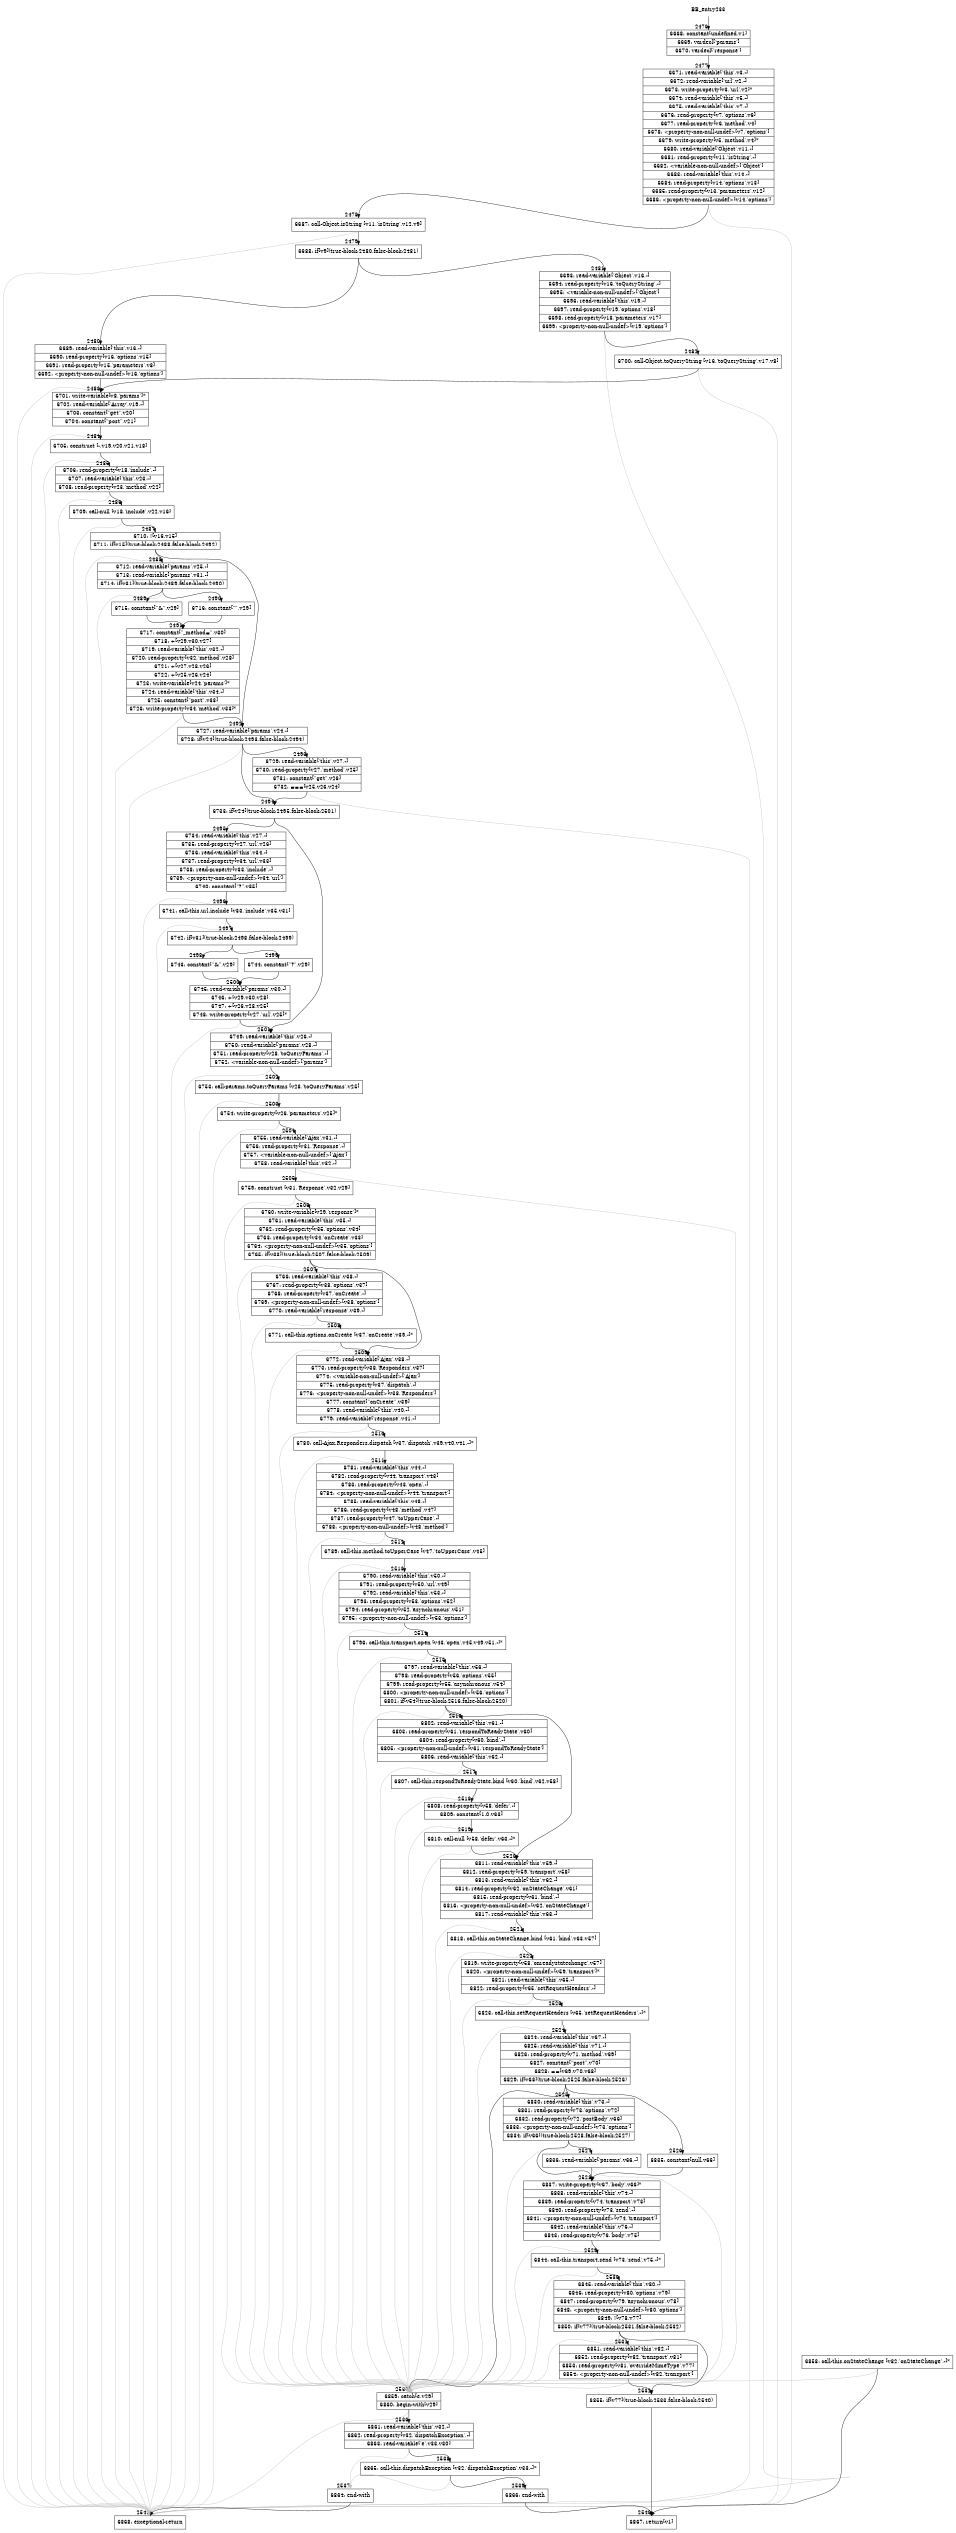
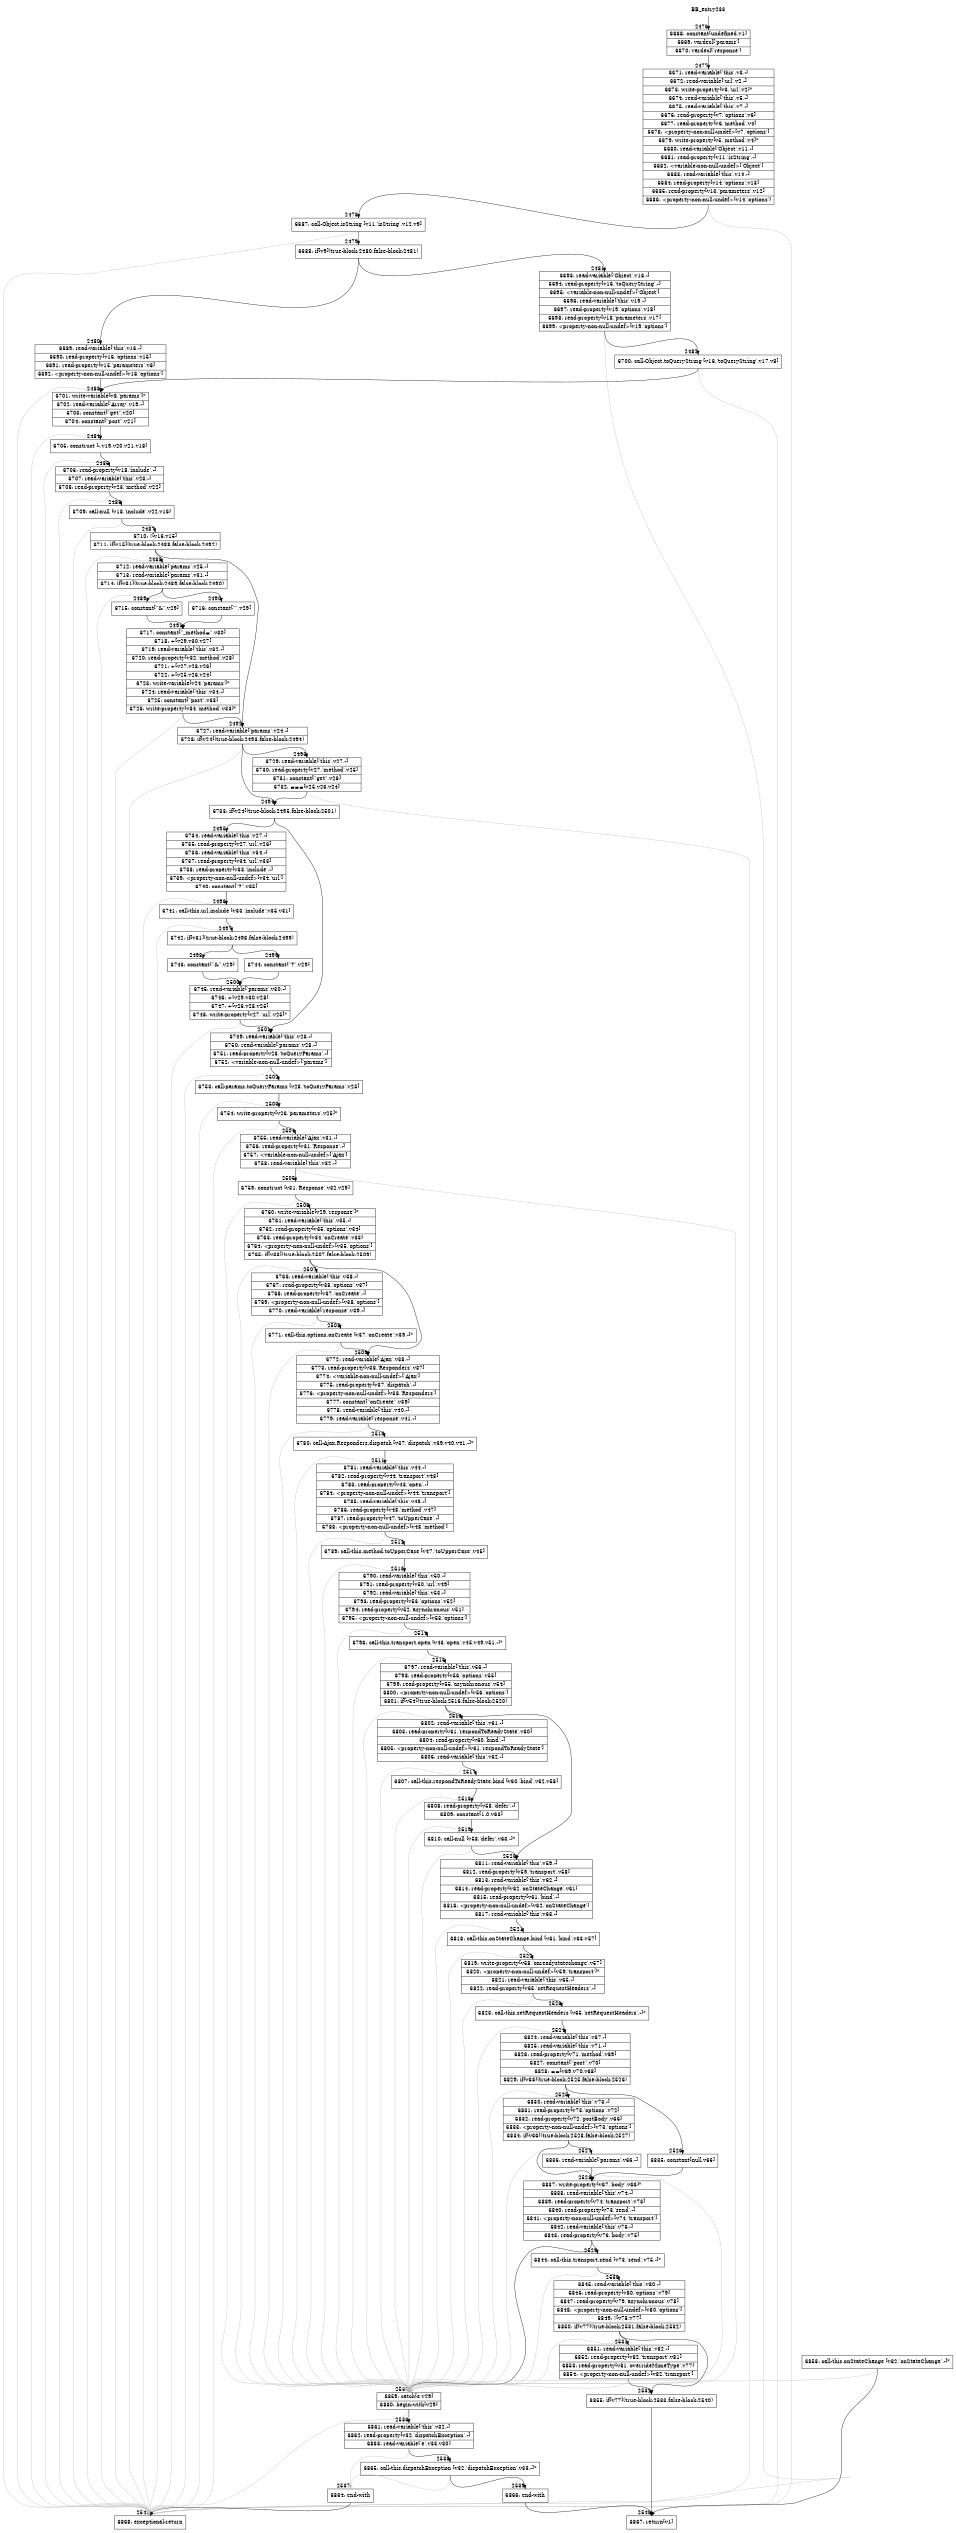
  digraph {
    rankdir=TD
    node [shape=record]
    edge [headport=n tailport=s]
    BB_entry233 [shape=none]
    n2 [label="{6668: constant[undefined,v1]|6669: vardecl['params']|6670: vardecl['response']}"]
    n3 [label="{6671: read-variable['this',v3,-]|6672: read-variable['url',v2,-]|6673: write-property[v3,'url',v2]*|6674: read-variable['this',v5,-]|6675: read-variable['this',v7,-]|6676: read-property[v7,'options',v6]|6677: read-property[v6,'method',v4]|6678: \<property-non-null-undef\>[v7,'options']|6679: write-property[v5,'method',v4]*|6680: read-variable['Object',v11,-]|6681: read-property[v11,'isString',-]|6682: \<variable-non-null-undef\>['Object']|6683: read-variable['this',v14,-]|6684: read-property[v14,'options',v13]|6685: read-property[v13,'parameters',v12]|6686: \<property-non-null-undef\>[v14,'options']}"]
    n4 [label="{6687: call-Object.isString [v11,'isString',v12,v9]}"]
    n5 [label="{6868: exceptional-return}"]
    n6 [label="{6688: if[v9](true-block:2480,false-block:2481)}"]
    n7 [label="{6689: read-variable['this',v16,-]|6690: read-property[v16,'options',v15]|6691: read-property[v15,'parameters',v8]|6692: \<property-non-null-undef\>[v16,'options']}"]
    n8 [label="{6693: read-variable['Object',v16,-]|6694: read-property[v16,'toQueryString',-]|6695: \<variable-non-null-undef\>['Object']|6696: read-variable['this',v19,-]|6697: read-property[v19,'options',v18]|6698: read-property[v18,'parameters',v17]|6699: \<property-non-null-undef\>[v19,'options']}"]
    n9 [label="{6701: write-variable[v8,'params']*|6702: read-variable['Array',v19,-]|6703: constant[\"get\",v20]|6704: constant[\"post\",v21]}"]
    n10 [label="{6700: call-Object.toQueryString [v16,'toQueryString',v17,v8]}"]
    n11 [label="{6705: construct [-,v19,v20,v21,v18]}"]
    n12 [label="{6706: read-property[v18,'include',-]|6707: read-variable['this',v23,-]|6708: read-property[v23,'method',v22]}"]
    n13 [label="{6709: call-null [v18,'include',v22,v16]}"]
    n14 [label="{6710: ![v16,v15]|6711: if[v15](true-block:2488,false-block:2492)}"]
    n15 [label="{6712: read-variable['params',v25,-]|6713: read-variable['params',v31,-]|6714: if[v31](true-block:2489,false-block:2490)}"]
    n16 [label="{6727: read-variable['params',v24,-]|6728: if[v24](true-block:2493,false-block:2494)}"]
    n17 [label="{6715: constant[\"&\",v29]}"]
    n18 [label="{6716: constant[\"\",v29]}"]
    n19 [label="{6733: if[v24](true-block:2495,false-block:2501)}"]
    n20 [label="{6729: read-variable['this',v27,-]|6730: read-property[v27,'method',v25]|6731: constant[\"get\",v26]|6732: ===[v25,v26,v24]}"]
    n21 [label="{6717: constant[\"_method=\",v30]|6718: +[v29,v30,v27]|6719: read-variable['this',v32,-]|6720: read-property[v32,'method',v28]|6721: +[v27,v28,v26]|6722: +[v25,v26,v24]|6723: write-variable[v24,'params']*|6724: read-variable['this',v34,-]|6725: constant[\"post\",v33]|6726: write-property[v34,'method',v33]*}"]
    n22 [label="{6734: read-variable['this',v27,-]|6735: read-property[v27,'url',v26]|6736: read-variable['this',v34,-]|6737: read-property[v34,'url',v33]|6738: read-property[v33,'include',-]|6739: \<property-non-null-undef\>[v34,'url']|6740: constant[\"?\",v35]}"]
    n23 [label="{6749: read-variable['this',v26,-]|6750: read-variable['params',v28,-]|6751: read-property[v28,'toQueryParams',-]|6752: \<variable-non-null-undef\>['params']}"]
    n24 [label="{6741: call-this.url.include [v33,'include',v35,v31]}"]
    n25 [label="{6753: call-params.toQueryParams [v28,'toQueryParams',v25]}"]
    n26 [label="{6742: if[v31](true-block:2498,false-block:2499)}"]
    n27 [label="{6754: write-property[v26,'parameters',v25]*}"]
    n28 [label="{6743: constant[\"&\",v29]}"]
    n29 [label="{6744: constant[\"?\",v29]}"]
    n30 [label="{6745: read-variable['params',v30,-]|6746: +[v29,v30,v28]|6747: +[v26,v28,v25]|6748: write-property[v27,'url',v25]*}"]
    n31 [label="{6755: read-variable['Ajax',v31,-]|6756: read-property[v31,'Response',-]|6757: \<variable-non-null-undef\>['Ajax']|6758: read-variable['this',v32,-]}"]
    n32 [label="{6759: construct [v31,'Response',v32,v29]}"]
    n33 [label="{6859: catch[e,v29]|6860: begin-with[v29]}"]
    n34 [label="{6760: write-variable[v29,'response']*|6761: read-variable['this',v35,-]|6762: read-property[v35,'options',v34]|6763: read-property[v34,'onCreate',v33]|6764: \<property-non-null-undef\>[v35,'options']|6765: if[v33](true-block:2507,false-block:2509)}"]
    n35 [label="{6861: read-variable['this',v32,-]|6862: read-property[v32,'dispatchException',-]|6863: read-variable['e',v33,v30]}"]
    n36 [label="{6766: read-variable['this',v38,-]|6767: read-property[v38,'options',v37]|6768: read-property[v37,'onCreate',-]|6769: \<property-non-null-undef\>[v38,'options']|6770: read-variable['response',v39,-]}"]
    n37 [label="{6772: read-variable['Ajax',v38,-]|6773: read-property[v38,'Responders',v37]|6774: \<variable-non-null-undef\>['Ajax']|6775: read-property[v37,'dispatch',-]|6776: \<property-non-null-undef\>[v38,'Responders']|6777: constant[\"onCreate\",v39]|6778: read-variable['this',v40,-]|6779: read-variable['response',v41,-]}"]
    n38 [label="{6865: call-this.dispatchException [v32,'dispatchException',v33,-]*}"]
    n39 [label="{6864: end-with}"]
    n40 [label="{6771: call-this.options.onCreate [v37,'onCreate',v39,-]*}"]
    n41 [label="{6780: call-Ajax.Responders.dispatch [v37,'dispatch',v39,v40,v41,-]*}"]
    n42 [label="{6781: read-variable['this',v44,-]|6782: read-property[v44,'transport',v43]|6783: read-property[v43,'open',-]|6784: \<property-non-null-undef\>[v44,'transport']|6785: read-variable['this',v48,-]|6786: read-property[v48,'method',v47]|6787: read-property[v47,'toUpperCase',-]|6788: \<property-non-null-undef\>[v48,'method']}"]
    n43 [label="{6789: call-this.method.toUpperCase [v47,'toUpperCase',v45]}"]
    n44 [label="{6790: read-variable['this',v50,-]|6791: read-property[v50,'url',v49]|6792: read-variable['this',v53,-]|6793: read-property[v53,'options',v52]|6794: read-property[v52,'asynchronous',v51]|6795: \<property-non-null-undef\>[v53,'options']}"]
    n45 [label="{6796: call-this.transport.open [v43,'open',v45,v49,v51,-]*}"]
    n46 [label="{6797: read-variable['this',v56,-]|6798: read-property[v56,'options',v55]|6799: read-property[v55,'asynchronous',v54]|6800: \<property-non-null-undef\>[v56,'options']|6801: if[v54](true-block:2516,false-block:2520)}"]
    n47 [label="{6802: read-variable['this',v61,-]|6803: read-property[v61,'respondToReadyState',v60]|6804: read-property[v60,'bind',-]|6805: \<property-non-null-undef\>[v61,'respondToReadyState']|6806: read-variable['this',v62,-]}"]
    n48 [label="{6811: read-variable['this',v59,-]|6812: read-property[v59,'transport',v58]|6813: read-variable['this',v62,-]|6814: read-property[v62,'onStateChange',v61]|6815: read-property[v61,'bind',-]|6816: \<property-non-null-undef\>[v62,'onStateChange']|6817: read-variable['this',v63,-]}"]
    n49 [label="{6807: call-this.respondToReadyState.bind [v60,'bind',v62,v58]}"]
    n50 [label="{6818: call-this.onStateChange.bind [v61,'bind',v63,v57]}"]
    n51 [label="{6808: read-property[v58,'defer',-]|6809: constant[1.0,v63]}"]
    n52 [label="{6819: write-property[v58,'onreadystatechange',v57]|6820: \<property-non-null-undef\>[v59,'transport']*|6821: read-variable['this',v65,-]|6822: read-property[v65,'setRequestHeaders',-]}"]
    n53 [label="{6810: call-null [v58,'defer',v63,-]*}"]
    n54 [label="{6823: call-this.setRequestHeaders [v65,'setRequestHeaders',-]*}"]
    n55 [label="{6824: read-variable['this',v67,-]|6825: read-variable['this',v71,-]|6826: read-property[v71,'method',v69]|6827: constant[\"post\",v70]|6828: ==[v69,v70,v68]|6829: if[v68](true-block:2525,false-block:2526)}"]
    n56 [label="{6830: read-variable['this',v73,-]|6831: read-property[v73,'options',v72]|6832: read-property[v72,'postBody',v66]|6833: \<property-non-null-undef\>[v73,'options']|6834: if[v66](true-block:2528,false-block:2527)}"]
    n57 [label="{6835: constant[null,v66]}"]
    n58 [label="{6837: write-property[v67,'body',v66]*|6838: read-variable['this',v74,-]|6839: read-property[v74,'transport',v73]|6840: read-property[v73,'send',-]|6841: \<property-non-null-undef\>[v74,'transport']|6842: read-variable['this',v76,-]|6843: read-property[v76,'body',v75]}"]
    n59 [label="{6836: read-variable['params',v66,-]}"]
    n60 [label="{6844: call-this.transport.send [v73,'send',v75,-]*}"]
    n61 [label="{6845: read-variable['this',v80,-]|6846: read-property[v80,'options',v79]|6847: read-property[v79,'asynchronous',v78]|6848: \<property-non-null-undef\>[v80,'options']|6849: ![v78,v77]|6850: if[v77](true-block:2531,false-block:2532)}"]
    n62 [label="{6855: if[v77](true-block:2533,false-block:2540)}"]
    n63 [label="{6851: read-variable['this',v82,-]|6852: read-property[v82,'transport',v81]|6853: read-property[v81,'overrideMimeType',v77]|6854: \<property-non-null-undef\>[v82,'transport']}"]
    n64 [label="{6867: return[v1]}"]
    n65 [label="{6858: call-this.onStateChange [v82,'onStateChange',-]*}"]
    n66 [label="{6866: end-with}"]
    BB_entry233 -> n2 [headlabel="    2476"]
    n2 -> n3 [headlabel="      2477"]
    n3 -> n4 [headlabel="      2478"]
    n3 -> n5 [color=gray headlabel="      2541"]
    n4 -> n5 [color=gray]
    n4 -> n6 [headlabel="      2479"]
    n6 -> n7 [headlabel="      2480"]
    n6 -> n8 [headlabel="      2481"]
    n7 -> n5 [color=gray]
    n7 -> n9 [headlabel="      2483"]
    n8 -> n5 [color=gray]
    n8 -> n10 [headlabel="      2482"]
    n9 -> n5 [color=gray]
    n9 -> n11 [headlabel="      2484"]
    n10 -> n5 [color=gray]
    n10 -> n9
    n11 -> n5 [color=gray]
    n11 -> n12 [headlabel="      2485"]
    n12 -> n5 [color=gray]
    n12 -> n13 [headlabel="      2486"]
    n13 -> n5 [color=gray]
    n13 -> n14 [headlabel="      2487"]
    n14 -> n5 [color=gray]
    n14 -> n15 [headlabel="      2488"]
    n14 -> n16 [headlabel="      2492"]
    n15 -> n5 [color=gray]
    n15 -> n17 [headlabel="      2489"]
    n15 -> n18 [headlabel="      2490"]
    n16 -> n5 [color=gray]
    n16 -> n19 [headlabel="      2494"]
    n16 -> n20 [headlabel="      2493"]
    n17 -> n21 [headlabel="      2491"]
    n18 -> n21
    n19 -> n22 [headlabel="      2495"]
    n19 -> n23 [headlabel="      2501"]
    n20 -> n5 [color=gray]
    n20 -> n19
    n21 -> n5 [color=gray]
    n21 -> n16
    n22 -> n5 [color=gray]
    n22 -> n24 [headlabel="      2496"]
    n23 -> n5 [color=gray]
    n23 -> n25 [headlabel="      2502"]
    n24 -> n5 [color=gray]
    n24 -> n26 [headlabel="      2497"]
    n25 -> n5 [color=gray]
    n25 -> n27 [headlabel="      2503"]
    n26 -> n28 [headlabel="      2498"]
    n26 -> n29 [headlabel="      2499"]
    n27 -> n5 [color=gray]
    n27 -> n31 [headlabel="      2504"]
    n28 -> n30 [headlabel="      2500"]
    n29 -> n30
    n30 -> n5 [color=gray]
    n30 -> n23
    n31 -> n32 [headlabel="      2505"]
    n31 -> n33 [color=gray headlabel="      2535"]
    n32 -> n33 [color=gray]
    n32 -> n34 [headlabel="      2506"]
    n33 -> n5 [color=gray]
    n33 -> n35 [headlabel="      2536"]
    n34 -> n33 [color=gray]
    n34 -> n36 [headlabel="      2507"]
    n34 -> n37 [headlabel="      2509"]
    n35 -> n38 [headlabel="      2538"]
    n35 -> n39 [color=gray headlabel="      2537"]
    n36 -> n33 [color=gray]
    n36 -> n40 [headlabel="      2508"]
    n37 -> n33 [color=gray]
    n37 -> n41 [headlabel="      2510"]
    n38 -> n39 [color=gray]
    n38 -> n66 [headlabel="      2539"]
    n39 -> n5
    n40 -> n33 [color=gray]
    n40 -> n37
    n41 -> n33 [color=gray]
    n41 -> n42 [headlabel="      2511"]
    n42 -> n33 [color=gray]
    n42 -> n43 [headlabel="      2512"]
    n43 -> n33 [color=gray]
    n43 -> n44 [headlabel="      2513"]
    n44 -> n33 [color=gray]
    n44 -> n45 [headlabel="      2514"]
    n45 -> n33 [color=gray]
    n45 -> n46 [headlabel="      2515"]
    n46 -> n33 [color=gray]
    n46 -> n47 [headlabel="      2516"]
    n46 -> n48 [headlabel="      2520"]
    n47 -> n33 [color=gray]
    n47 -> n49 [headlabel="      2517"]
    n48 -> n33 [color=gray]
    n48 -> n50 [headlabel="      2521"]
    n49 -> n33 [color=gray]
    n49 -> n51 [headlabel="      2518"]
    n50 -> n33 [color=gray]
    n50 -> n52 [headlabel="      2522"]
    n51 -> n33 [color=gray]
    n51 -> n53 [headlabel="      2519"]
    n52 -> n33 [color=gray]
    n52 -> n54 [headlabel="      2523"]
    n53 -> n33 [color=gray]
    n53 -> n48
    n54 -> n33 [color=gray]
    n54 -> n55 [headlabel="      2524"]
-   n55 -> n33 [color=black]
+   n55 -> n33 [color=gray]
    n55 -> n56 [headlabel="      2525"]
    n55 -> n57 [headlabel="      2526"]
    n56 -> n33 [color=gray]
    n56 -> n58 [headlabel="      2528"]
    n56 -> n59 [headlabel="      2527"]
    n57 -> n58
-   n58 -> n33 [color=gray]
+   n58 -> n33 [color=black]
    n58 -> n60 [headlabel="      2529"]
    n59 -> n33 [color=gray]
    n59 -> n58
    n60 -> n33 [color=gray]
    n60 -> n61 [headlabel="      2530"]
    n61 -> n33 [color=gray]
    n61 -> n62 [headlabel="      2532"]
    n61 -> n63 [headlabel="      2531"]
    n62 -> n64 [headlabel="      2540"]
    n63 -> n33 [color=gray]
    n63 -> n62
    n65 -> n33 [color=gray]
    n65 -> n64
    n66 -> n64
  }
